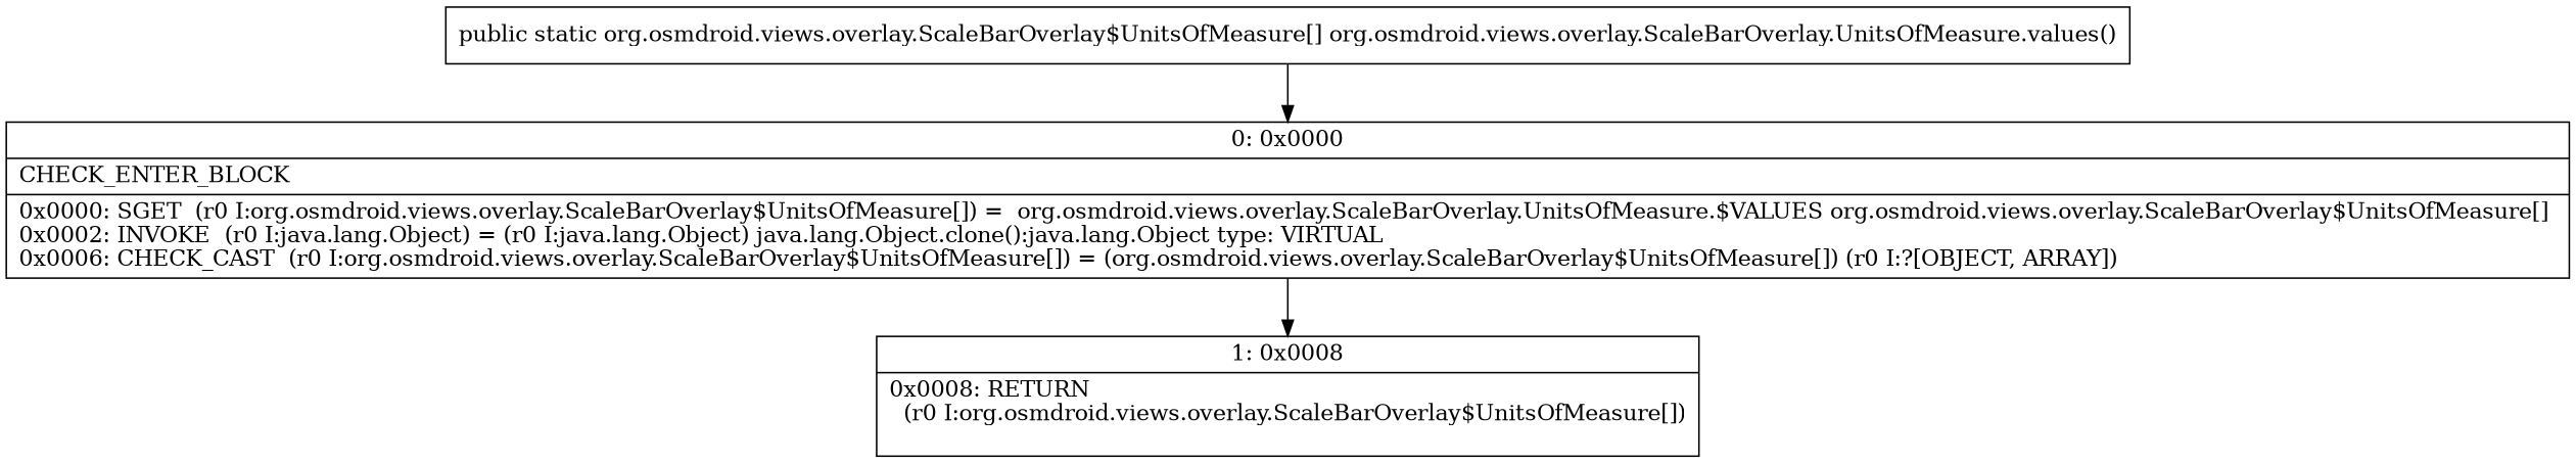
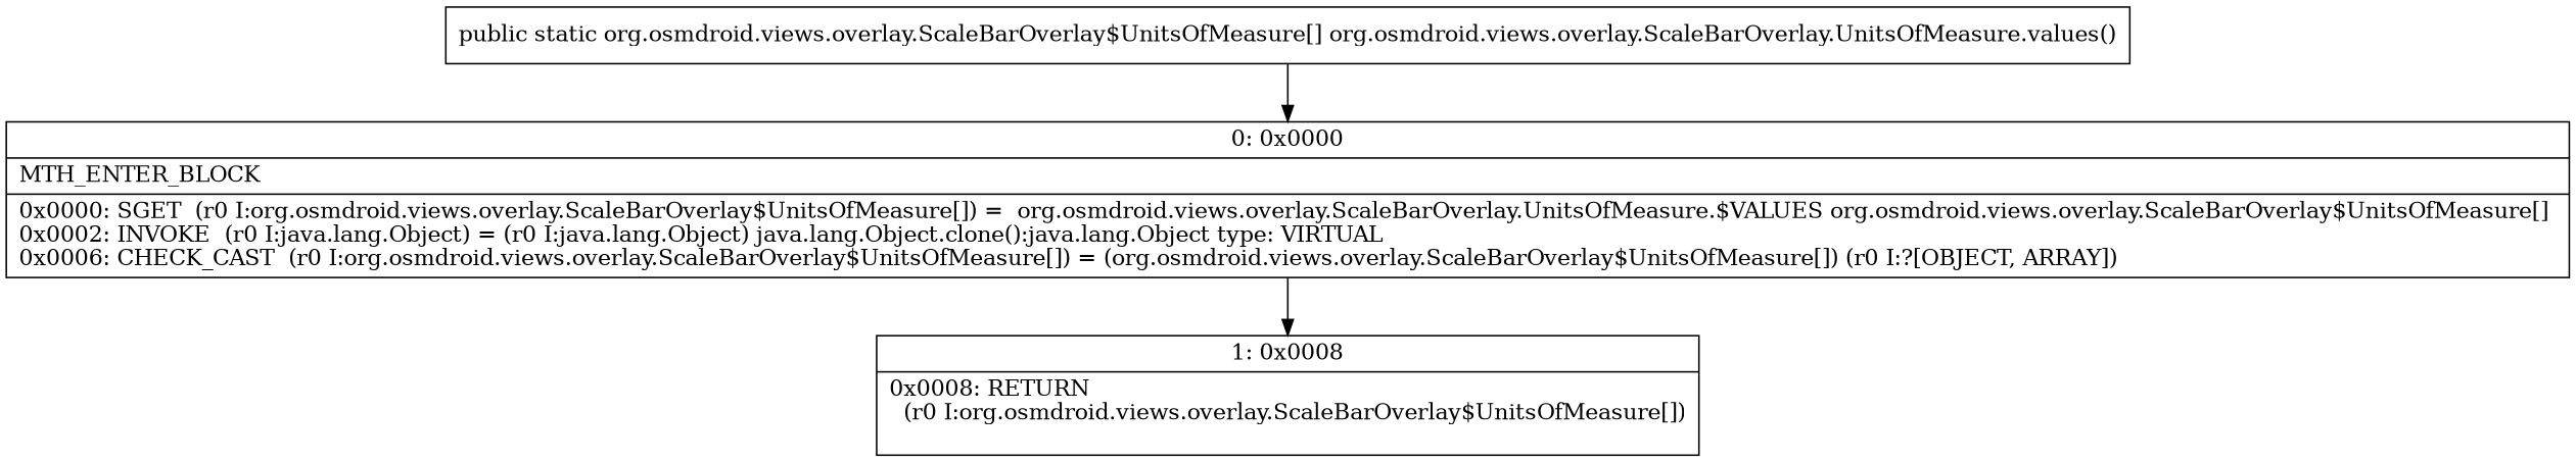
  digraph {
    node [shape=record]
-   n1 [label="{0\:\ 0x0000|CHECK_ENTER_BLOCK\l|0x0000: SGET  (r0 I:org.osmdroid.views.overlay.ScaleBarOverlay$UnitsOfMeasure[]) =  org.osmdroid.views.overlay.ScaleBarOverlay.UnitsOfMeasure.$VALUES org.osmdroid.views.overlay.ScaleBarOverlay$UnitsOfMeasure[] \l0x0002: INVOKE  (r0 I:java.lang.Object) = (r0 I:java.lang.Object) java.lang.Object.clone():java.lang.Object type: VIRTUAL \l0x0006: CHECK_CAST  (r0 I:org.osmdroid.views.overlay.ScaleBarOverlay$UnitsOfMeasure[]) = (org.osmdroid.views.overlay.ScaleBarOverlay$UnitsOfMeasure[]) (r0 I:?[OBJECT, ARRAY]) \l}"]
+   n1 [label="{0\:\ 0x0000|MTH_ENTER_BLOCK\l|0x0000: SGET  (r0 I:org.osmdroid.views.overlay.ScaleBarOverlay$UnitsOfMeasure[]) =  org.osmdroid.views.overlay.ScaleBarOverlay.UnitsOfMeasure.$VALUES org.osmdroid.views.overlay.ScaleBarOverlay$UnitsOfMeasure[] \l0x0002: INVOKE  (r0 I:java.lang.Object) = (r0 I:java.lang.Object) java.lang.Object.clone():java.lang.Object type: VIRTUAL \l0x0006: CHECK_CAST  (r0 I:org.osmdroid.views.overlay.ScaleBarOverlay$UnitsOfMeasure[]) = (org.osmdroid.views.overlay.ScaleBarOverlay$UnitsOfMeasure[]) (r0 I:?[OBJECT, ARRAY]) \l}"]
    n2 [label="{1\:\ 0x0008|0x0008: RETURN  \l  (r0 I:org.osmdroid.views.overlay.ScaleBarOverlay$UnitsOfMeasure[])\l \l}"]
    n3 [label="{public static org.osmdroid.views.overlay.ScaleBarOverlay$UnitsOfMeasure[] org.osmdroid.views.overlay.ScaleBarOverlay.UnitsOfMeasure.values() }"]
    n1 -> n2
    n3 -> n1
  }
